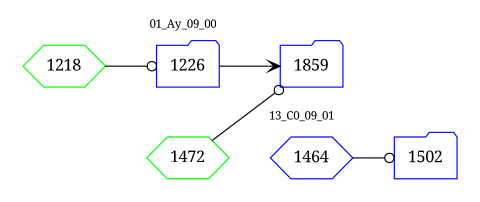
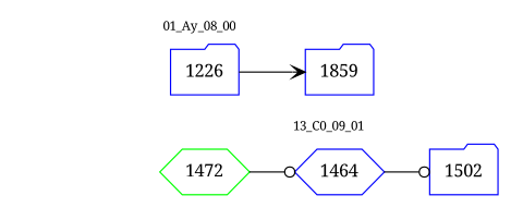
  digraph {
    fontname="Noto Serif"
    rankdir=LR
    node [color=blue fontname="Noto Serif" shape=hexagon]
    edge [arrowhead=odot color=black fontname="Noto Serif"]
-   n1 [color=green label=1218]
    n2 [label=1226 shape=folder]
    n3 [label=1859 shape=folder]
    n4 [color=green label=1472]
    n5 [label=1464]
    n6 [label=1502 shape=folder]
    subgraph cluster_1 {
      color=white
      fontsize=10
-     label="01_Ay_09_00"
-     n1
+     label="01_Ay_08_00"
      n2
      n3
    }
    subgraph cluster_2 {
      color=white
      fontsize=10
      label="13_C0_09_01"
      n4
      n5
      n6
    }
-   n1 -> n2
    n2 -> n3 [arrowhead=vee]
-   n4 -> n3
+   n4 -> n5
    n5 -> n6
  }
